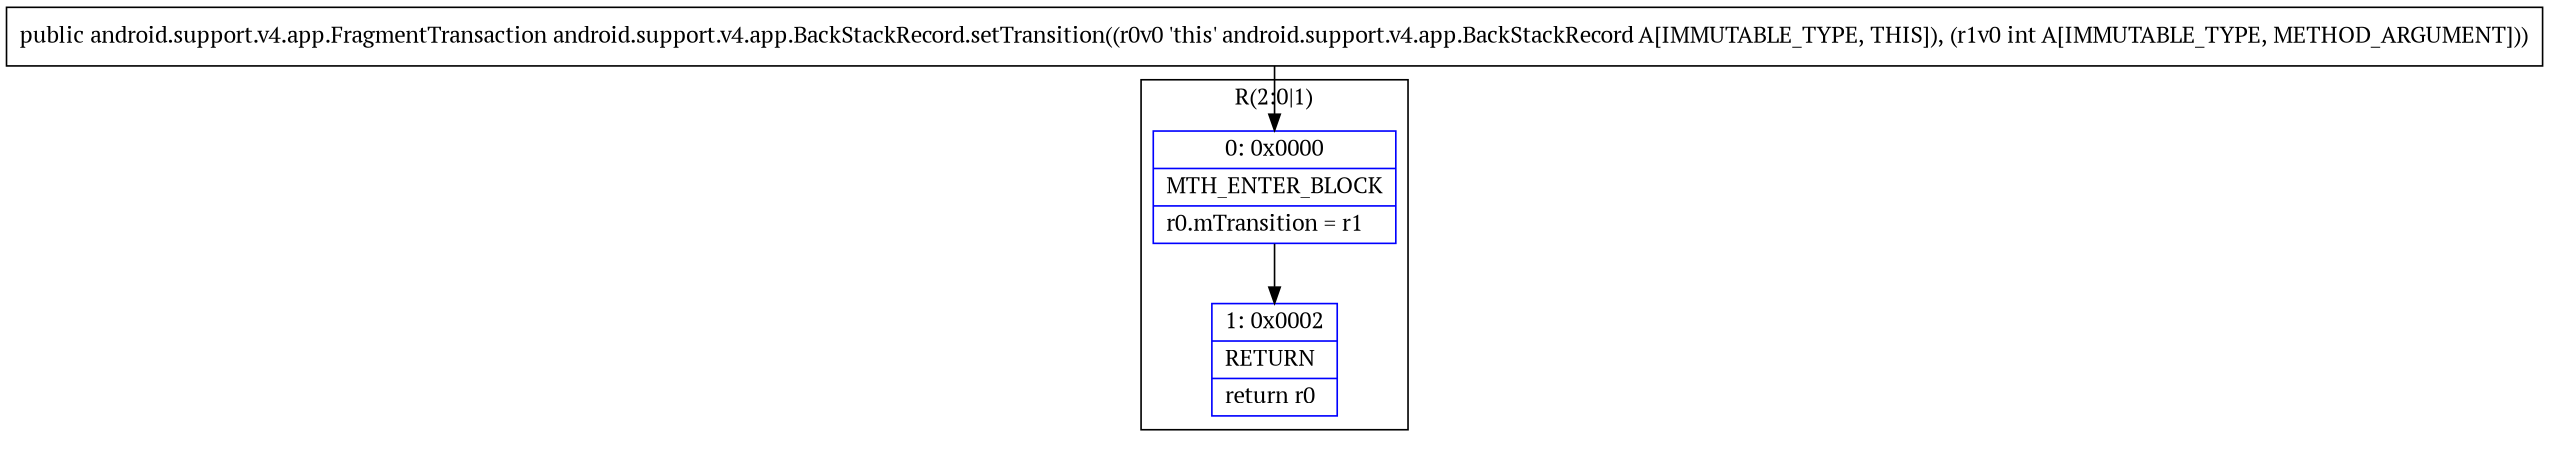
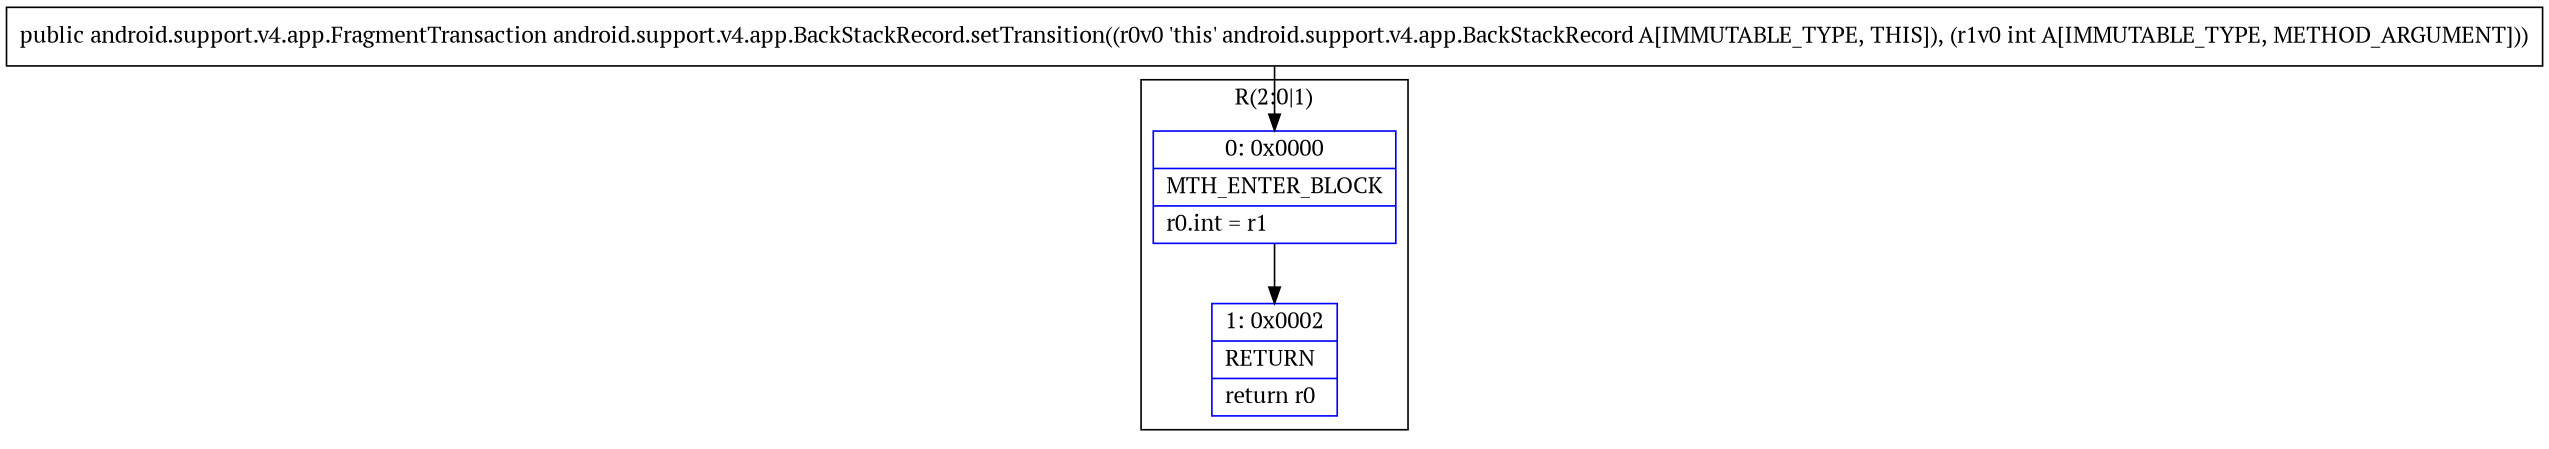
  digraph {
    fontname="PT Serif"
    node [color=blue shape=record fontname="PT Serif"]
    edge [fontname="PT Serif"]
-   n1 [label="{0\:\ 0x0000|MTH_ENTER_BLOCK\l|r0.mTransition = r1\l}"]
+   n1 [label="{0\:\ 0x0000|MTH_ENTER_BLOCK\l|r0.int = r1\l}"]
    n2 [label="{1\:\ 0x0002|RETURN\l|return r0\l}"]
    n3 [label="{public android.support.v4.app.FragmentTransaction android.support.v4.app.BackStackRecord.setTransition((r0v0 'this' android.support.v4.app.BackStackRecord A[IMMUTABLE_TYPE, THIS]), (r1v0 int A[IMMUTABLE_TYPE, METHOD_ARGUMENT])) }" color=""]
    subgraph cluster_1 {
      label="R(2:0|1)"
      n1
      n2
    }
    n1 -> n2
    n3 -> n1
  }
